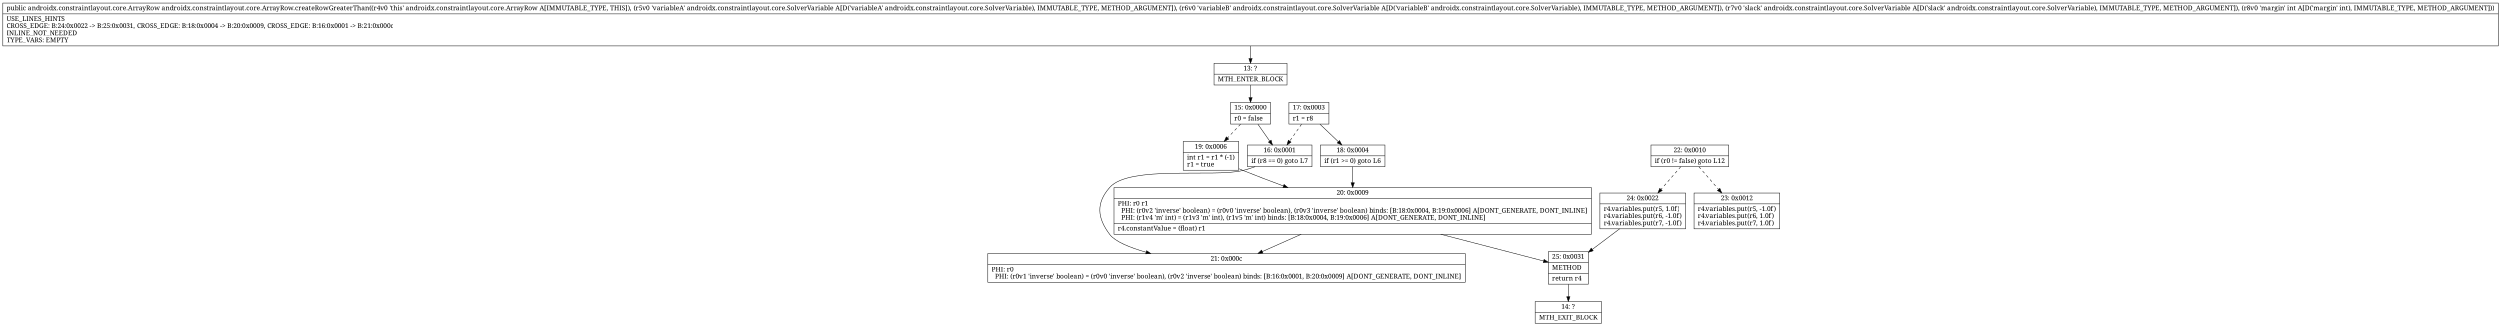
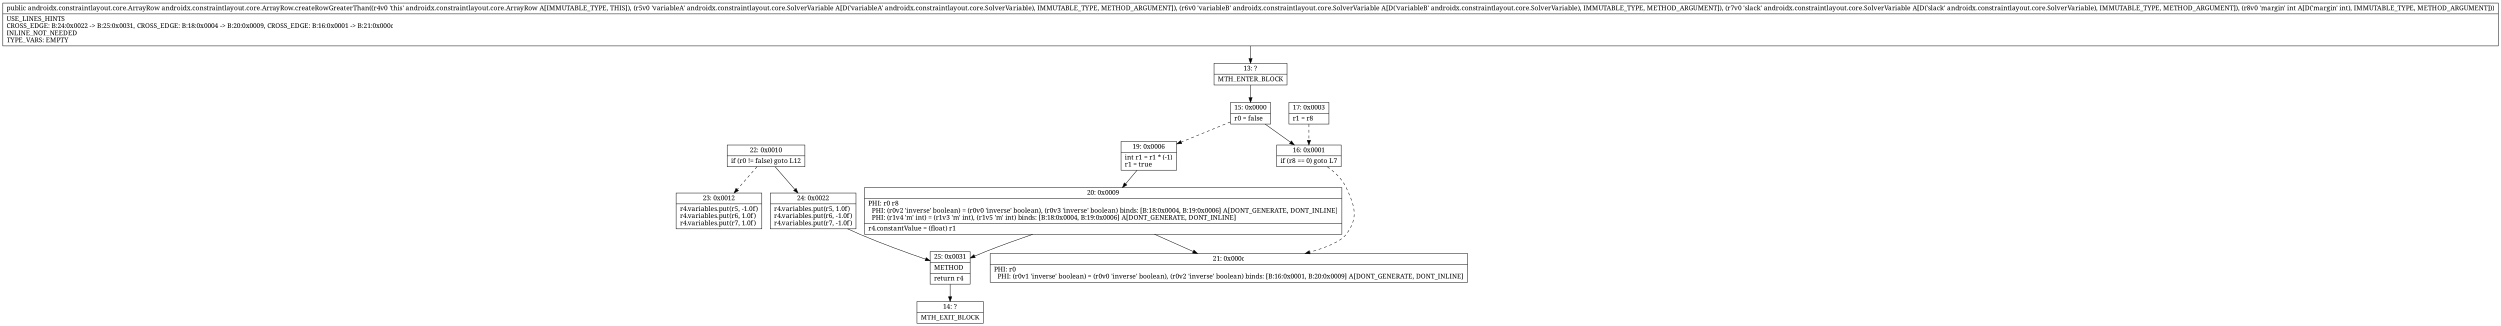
  digraph {
    fontname="Noto Serif"
    node [fontname="Noto Serif" shape=record]
    edge [fontname="Noto Serif"]
    n1 [label="{13\:\ ?|MTH_ENTER_BLOCK\l}"]
    n2 [label="{15\:\ 0x0000|r0 = false\l}"]
    n3 [label="{16\:\ 0x0001|if (r8 == 0) goto L7\l}"]
    n4 [label="{19\:\ 0x0006|int r1 = r1 * (\-1)\lr1 = true\l}"]
    n5 [label="{21\:\ 0x000c|PHI: r0 \l  PHI: (r0v1 'inverse' boolean) = (r0v0 'inverse' boolean), (r0v2 'inverse' boolean) binds: [B:16:0x0001, B:20:0x0009] A[DONT_GENERATE, DONT_INLINE]\l}"]
    n6 [label="{17\:\ 0x0003|r1 = r8\l}"]
-   n7 [label="{18\:\ 0x0004|if (r1 \>= 0) goto L6\l}"]
-   n8 [label="{20\:\ 0x0009|PHI: r0 r1 \l  PHI: (r0v2 'inverse' boolean) = (r0v0 'inverse' boolean), (r0v3 'inverse' boolean) binds: [B:18:0x0004, B:19:0x0006] A[DONT_GENERATE, DONT_INLINE]\l  PHI: (r1v4 'm' int) = (r1v3 'm' int), (r1v5 'm' int) binds: [B:18:0x0004, B:19:0x0006] A[DONT_GENERATE, DONT_INLINE]\l|r4.constantValue = (float) r1\l}"]
+   n8 [label="{20\:\ 0x0009|PHI: r0 r8 \l  PHI: (r0v2 'inverse' boolean) = (r0v0 'inverse' boolean), (r0v3 'inverse' boolean) binds: [B:18:0x0004, B:19:0x0006] A[DONT_GENERATE, DONT_INLINE]\l  PHI: (r1v4 'm' int) = (r1v3 'm' int), (r1v5 'm' int) binds: [B:18:0x0004, B:19:0x0006] A[DONT_GENERATE, DONT_INLINE]\l|r4.constantValue = (float) r1\l}"]
    n9 [label="{25\:\ 0x0031|METHOD\l|return r4\l}"]
    n10 [label="{22\:\ 0x0010|if (r0 != false) goto L12\l}"]
    n11 [label="{23\:\ 0x0012|r4.variables.put(r5, \-1.0f)\lr4.variables.put(r6, 1.0f)\lr4.variables.put(r7, 1.0f)\l}"]
    n12 [label="{24\:\ 0x0022|r4.variables.put(r5, 1.0f)\lr4.variables.put(r6, \-1.0f)\lr4.variables.put(r7, \-1.0f)\l}"]
    n13 [label="{14\:\ ?|MTH_EXIT_BLOCK\l}"]
    n14 [label="{public androidx.constraintlayout.core.ArrayRow androidx.constraintlayout.core.ArrayRow.createRowGreaterThan((r4v0 'this' androidx.constraintlayout.core.ArrayRow A[IMMUTABLE_TYPE, THIS]), (r5v0 'variableA' androidx.constraintlayout.core.SolverVariable A[D('variableA' androidx.constraintlayout.core.SolverVariable), IMMUTABLE_TYPE, METHOD_ARGUMENT]), (r6v0 'variableB' androidx.constraintlayout.core.SolverVariable A[D('variableB' androidx.constraintlayout.core.SolverVariable), IMMUTABLE_TYPE, METHOD_ARGUMENT]), (r7v0 'slack' androidx.constraintlayout.core.SolverVariable A[D('slack' androidx.constraintlayout.core.SolverVariable), IMMUTABLE_TYPE, METHOD_ARGUMENT]), (r8v0 'margin' int A[D('margin' int), IMMUTABLE_TYPE, METHOD_ARGUMENT]))  | USE_LINES_HINTS\lCROSS_EDGE: B:24:0x0022 \-\> B:25:0x0031, CROSS_EDGE: B:18:0x0004 \-\> B:20:0x0009, CROSS_EDGE: B:16:0x0001 \-\> B:21:0x000c\lINLINE_NOT_NEEDED\lTYPE_VARS: EMPTY\l}"]
    n1 -> n2
    n2 -> n3
    n2 -> n4 [style=dashed]
-   n3 -> n5
+   n3 -> n5 [style=dashed]
    n4 -> n8
    n6 -> n3 [style=dashed]
-   n6 -> n7
-   n7 -> n8
    n8 -> n5
    n8 -> n9
    n9 -> n13
    n10 -> n11 [style=dashed]
-   n10 -> n12 [style=dashed]
+   n10 -> n12
    n12 -> n9
    n14 -> n1
  }
